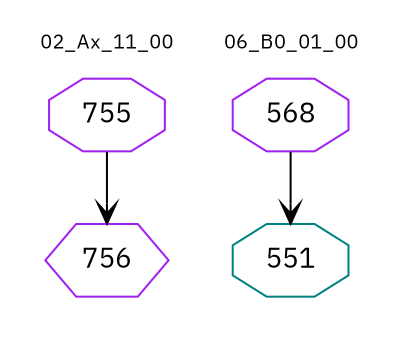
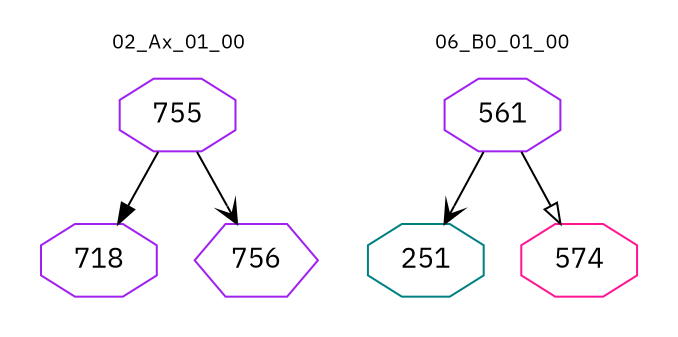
  digraph {
    fontname="IBM Plex Sans"
    node [color=purple fontname="IBM Plex Sans" shape=octagon]
    edge [arrowhead=vee color=black fontname="IBM Plex Sans"]
    n1 [label=755]
+   n2 [label=718]
    n3 [label=756 shape=hexagon]
-   n4 [label=568]
-   n5 [color=teal label=551]
+   n4 [label=561]
+   n5 [color=teal label=251]
+   n6 [color=deeppink label=574]
    subgraph cluster_1 {
      color=white
      fontsize=10
-     label="02_Ax_11_00"
+     label="02_Ax_01_00"
      n1
+     n2
      n3
    }
    subgraph cluster_2 {
      color=white
      fontsize=10
      label="06_B0_01_00"
      n4
      n5
+     n6
    }
+   n1 -> n2 [arrowhead=normal]
    n1 -> n3
    n4 -> n5
+   n4 -> n6 [arrowhead=onormal]
  }
